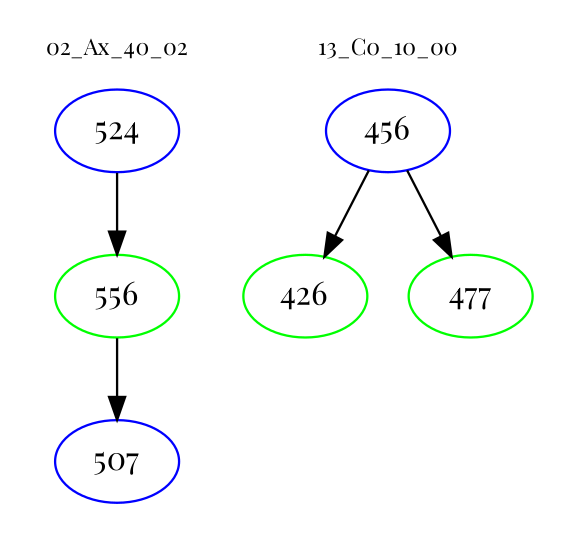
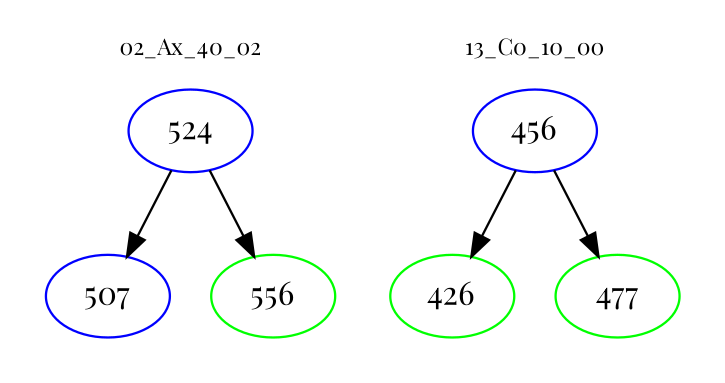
  digraph {
    fontname="Playfair Display"
    node [color=blue fontname="Playfair Display"]
    edge [color=black fontname="Playfair Display"]
    n1 [label=524]
    n2 [label=507]
    n3 [color=green label=556]
    n4 [label=456]
    n5 [color=green label=426]
    n6 [color=green label=477]
    subgraph cluster_1 {
      color=white
      fontsize=10
      label="02_Ax_40_02"
      n1
      n2
      n3
    }
    subgraph cluster_2 {
      color=white
      fontsize=10
      label="13_C0_10_00"
      n4
      n5
      n6
    }
-   n3 -> n2
+   n1 -> n2
    n1 -> n3
    n4 -> n5
    n4 -> n6
  }
